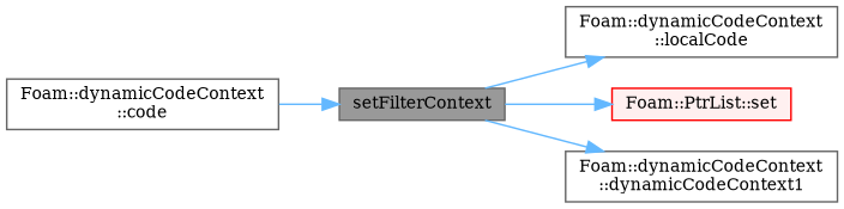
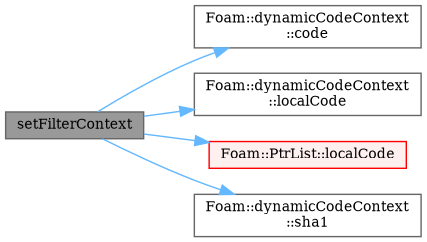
  digraph {
    fontname="DejaVu Serif"
    rankdir=LR
    node [color=grey40 fillcolor=white fontname="DejaVu Serif" fontsize=10 shape=box style=filled]
    edge [color=steelblue1 fontname="DejaVu Serif" fontsize=10 labelfontname=Helvetica labelfontsize=10 style=solid]
    n1 [color=gray40 fillcolor=grey60 fontcolor=black height=0.2 label=setFilterContext width=0.4]
    n2 [height=0.2 label="Foam::dynamicCodeContext\l::code" width=0.4]
    n3 [height=0.2 label="Foam::dynamicCodeContext\l::localCode" width=0.4]
-   n4 [color=red fillcolor="#FFF0F0" height=0.2 label="Foam::PtrList::set" width=0.4]
-   n5 [height=0.2 label="Foam::dynamicCodeContext\l::dynamicCodeContext1" width=0.4]
-   n2 -> n1
+   n4 [color=red fillcolor="#FFF0F0" height=0.2 label="Foam::PtrList::localCode" width=0.4]
+   n5 [height=0.2 label="Foam::dynamicCodeContext\l::sha1" width=0.4]
+   n1 -> n2
    n1 -> n3
    n1 -> n4
    n1 -> n5
  }
